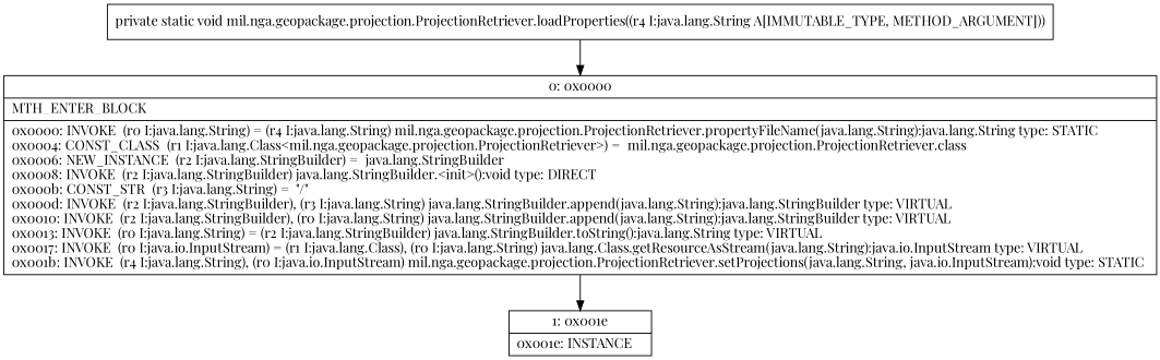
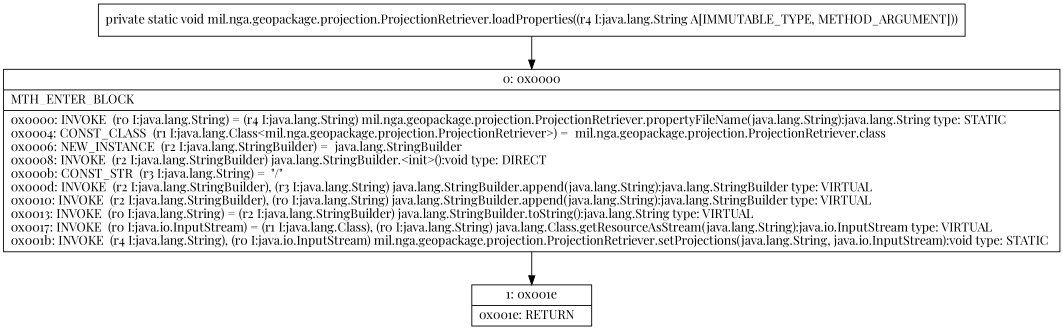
  digraph {
    fontname="Playfair Display"
    node [shape=record fontname="Playfair Display"]
    edge [fontname="Playfair Display"]
    n1 [label="{0\:\ 0x0000|MTH_ENTER_BLOCK\l|0x0000: INVOKE  (r0 I:java.lang.String) = (r4 I:java.lang.String) mil.nga.geopackage.projection.ProjectionRetriever.propertyFileName(java.lang.String):java.lang.String type: STATIC \l0x0004: CONST_CLASS  (r1 I:java.lang.Class\<mil.nga.geopackage.projection.ProjectionRetriever\>) =  mil.nga.geopackage.projection.ProjectionRetriever.class \l0x0006: NEW_INSTANCE  (r2 I:java.lang.StringBuilder) =  java.lang.StringBuilder \l0x0008: INVOKE  (r2 I:java.lang.StringBuilder) java.lang.StringBuilder.\<init\>():void type: DIRECT \l0x000b: CONST_STR  (r3 I:java.lang.String) =  \"\/\" \l0x000d: INVOKE  (r2 I:java.lang.StringBuilder), (r3 I:java.lang.String) java.lang.StringBuilder.append(java.lang.String):java.lang.StringBuilder type: VIRTUAL \l0x0010: INVOKE  (r2 I:java.lang.StringBuilder), (r0 I:java.lang.String) java.lang.StringBuilder.append(java.lang.String):java.lang.StringBuilder type: VIRTUAL \l0x0013: INVOKE  (r0 I:java.lang.String) = (r2 I:java.lang.StringBuilder) java.lang.StringBuilder.toString():java.lang.String type: VIRTUAL \l0x0017: INVOKE  (r0 I:java.io.InputStream) = (r1 I:java.lang.Class), (r0 I:java.lang.String) java.lang.Class.getResourceAsStream(java.lang.String):java.io.InputStream type: VIRTUAL \l0x001b: INVOKE  (r4 I:java.lang.String), (r0 I:java.io.InputStream) mil.nga.geopackage.projection.ProjectionRetriever.setProjections(java.lang.String, java.io.InputStream):void type: STATIC \l}"]
-   n2 [label="{1\:\ 0x001e|0x001e: INSTANCE   \l}"]
+   n2 [label="{1\:\ 0x001e|0x001e: RETURN   \l}"]
    n3 [label="{private static void mil.nga.geopackage.projection.ProjectionRetriever.loadProperties((r4 I:java.lang.String A[IMMUTABLE_TYPE, METHOD_ARGUMENT])) }"]
    n1 -> n2
    n3 -> n1
  }
